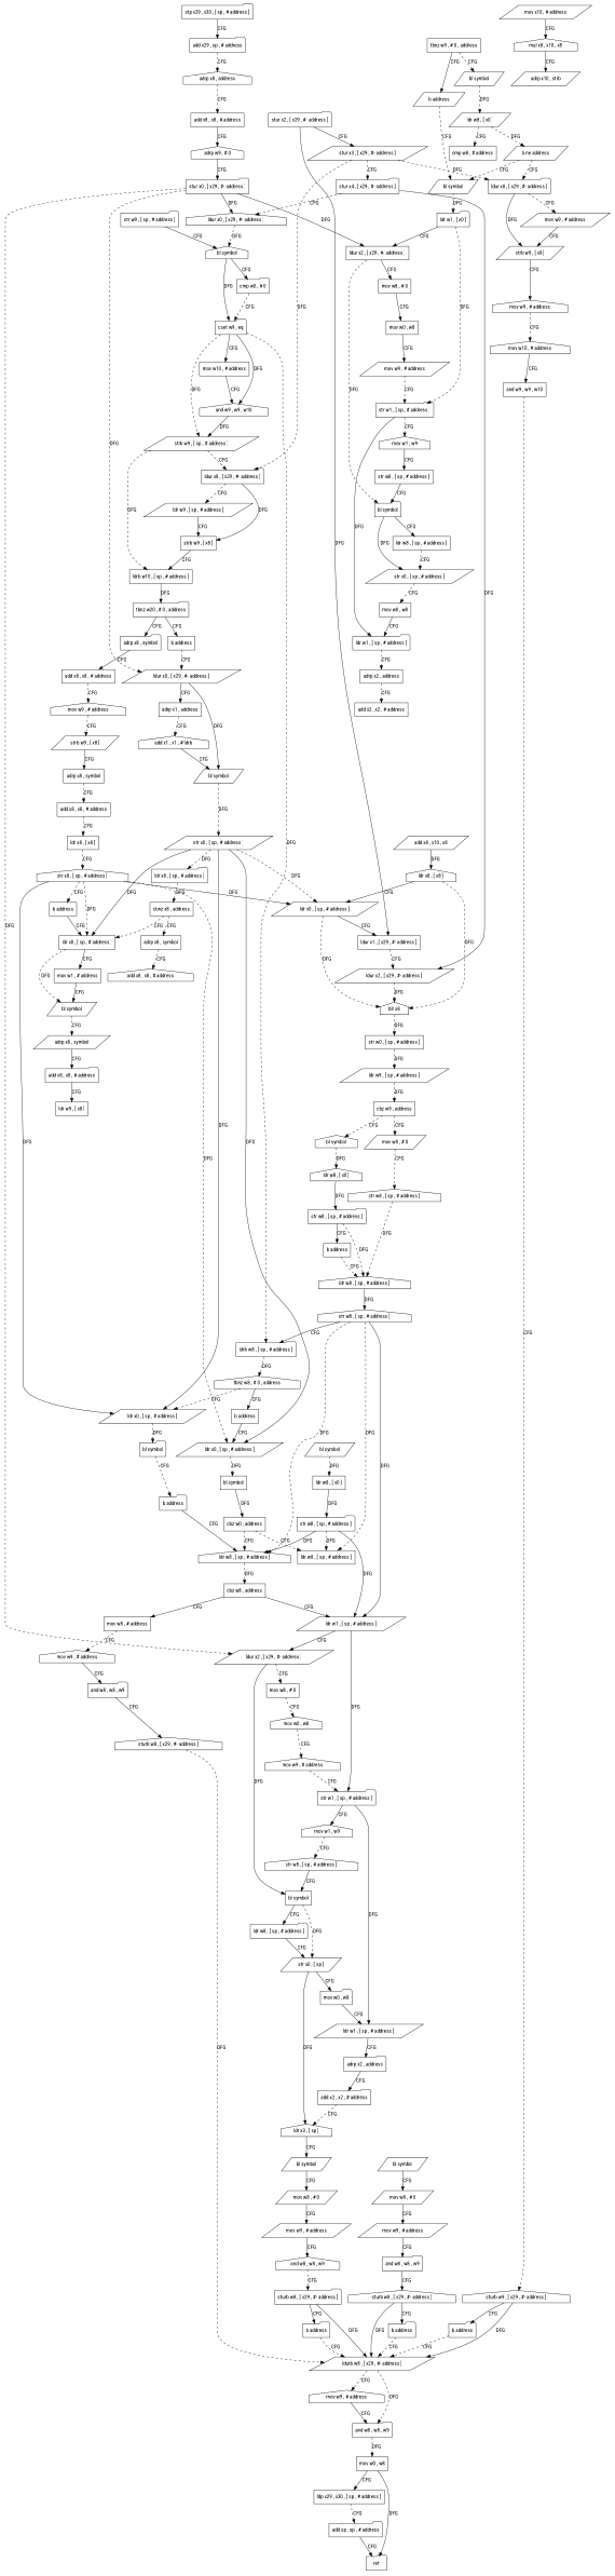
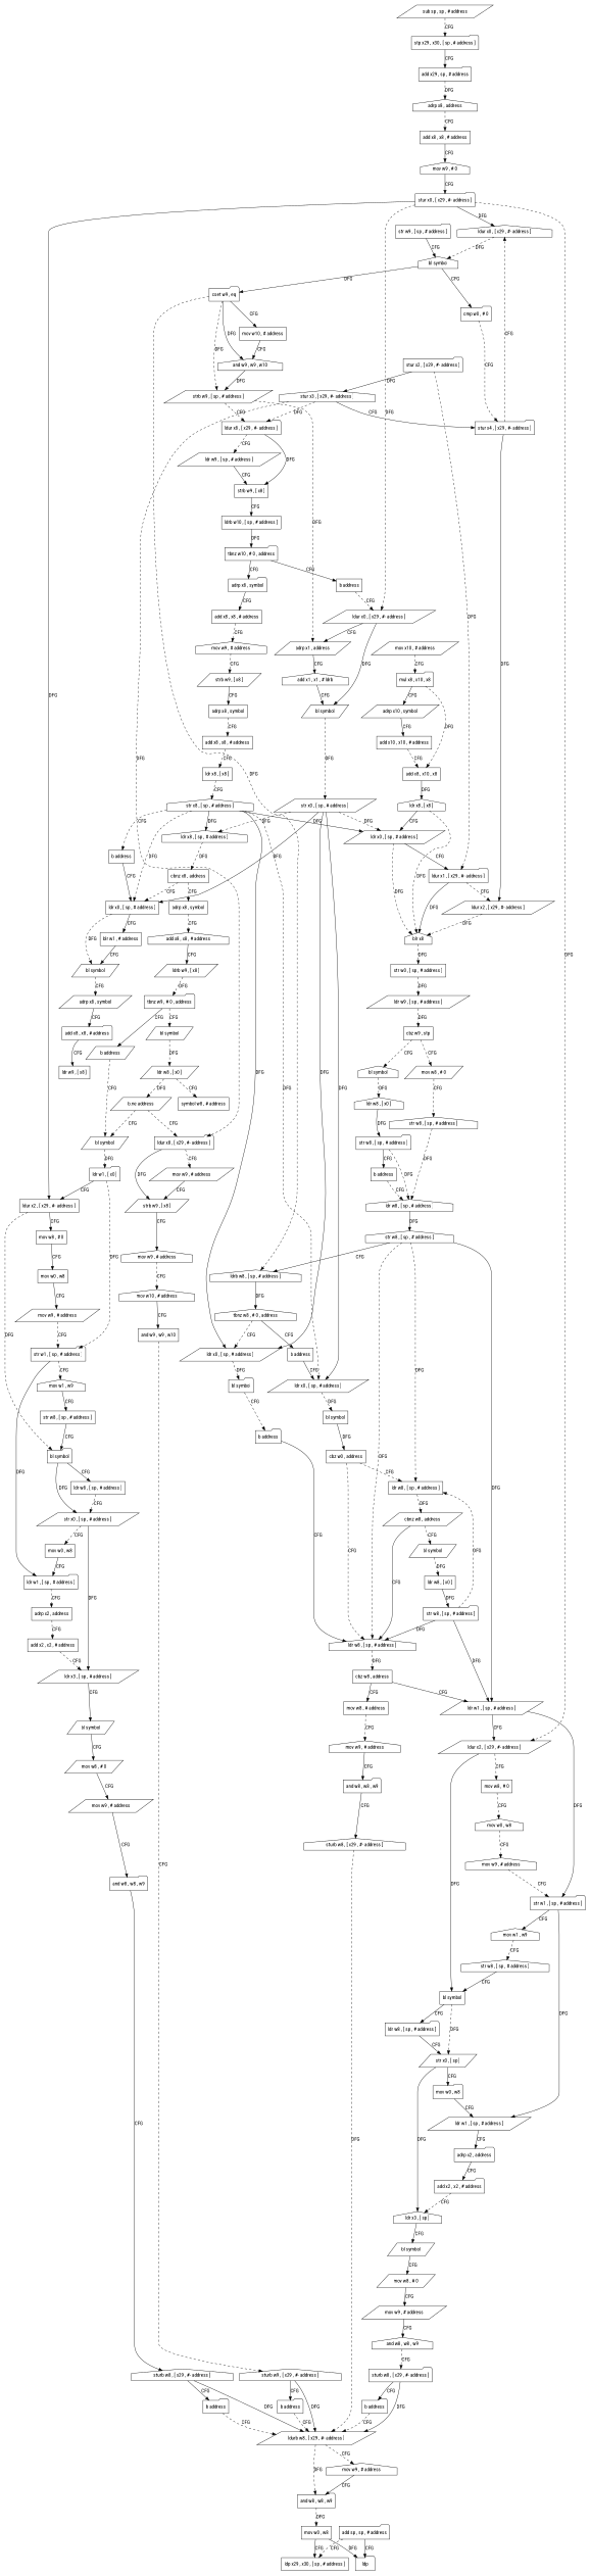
  digraph {
    fontname="Roboto Condensed"
    node [fontname="Roboto Condensed" shape=box]
    edge [fontname="Roboto Condensed" style=solid]
+   n1 [label="sub sp , sp , # address" shape=parallelogram]
    n2 [label="stp x29 , x30 , [ sp , # address ]" shape=folder]
    n3 [label="add x29 , sp , # address" shape=folder]
    n4 [label="adrp x8 , address" shape=house]
    n5 [label="add x8 , x8 , # address"]
-   n6 [label="adrp w9 , # 0" shape=house]
+   n6 [label="mov w9 , # 0" shape=house]
    n7 [label="stur x0 , [ x29 , #- address ]" shape=folder]
    n8 [label="ldur x0 , [ x29 , #- address ]" shape=house]
    n9 [label="ldur x0 , [ x29 , #- address ]" shape=parallelogram]
    n10 [label="ldur x2 , [ x29 , #- address ]"]
    n11 [label="ldur x2 , [ x29 , #- address ]" shape=parallelogram]
    n12 [label="bl symbol" shape=house]
-   n13 [label="adrp x1 , address"]
+   n13 [label="adrp x1 , address" shape=parallelogram]
    n14 [label="bl symbol" shape=parallelogram]
    n15 [label="mov w8 , # 0"]
    n16 [label="bl symbol" shape=folder]
    n17 [label="mov w8 , # 0"]
    n18 [label="bl symbol"]
    n19 [label="stur x2 , [ x29 , #- address ]" shape=folder]
-   n20 [label="stur x3 , [ x29 , #- address ]" shape=parallelogram]
-   n21 [label="ldur x1 , [ x29 , #- address ]"]
+   n20 [label="stur x3 , [ x29 , #- address ]" shape=house]
+   n21 [label="ldur x1 , [ x29 , #- address ]" shape=folder]
    n22 [label="stur x4 , [ x29 , #- address ]" shape=folder]
    n23 [label="ldur x8 , [ x29 , #- address ]" shape=folder]
    n24 [label="ldur x8 , [ x29 , #- address ]" shape=folder]
    n25 [label="ldur x2 , [ x29 , #- address ]" shape=parallelogram]
    n26 [label="blr x8" shape=house]
    n27 [label="ldr w9 , [ sp , # address ]" shape=parallelogram]
    n28 [label="strb w9 , [ x8 ]"]
    n29 [label="mov w9 , # address" shape=parallelogram]
    n30 [label="strb w9 , [ x8 ]" shape=parallelogram]
    n31 [label="cmp w0 , # 0" shape=folder]
    n32 [label="cset w9 , eq" shape=folder]
    n33 [label="str w9 , [ sp , # address ]" shape=folder]
    n34 [label="mov w10 , # address"]
    n35 [label="and w9 , w9 , w10" shape=house]
    n36 [label="strb w9 , [ sp , # address ]" shape=parallelogram]
-   n37 [label="ldrb w8 , [ sp , # address ]" shape=folder]
+   n37 [label="ldrb w8 , [ sp , # address ]" shape=house]
    n38 [label="ldrb w10 , [ sp , # address ]"]
-   n39 [label="tbnz w20 , # 0 , address" shape=folder]
+   n39 [label="tbnz w10 , # 0 , address" shape=folder]
    n40 [label="tbnz w8 , # 0 , address" shape=house]
    n41 [label="adrp x8 , symbol" shape=folder]
    n42 [label="b address"]
    n43 [label="add x8 , x8 , # address"]
    n44 [label="mov w9 , # address" shape=house]
    n45 [label="strb w9 , [ x8 ]" shape=parallelogram]
    n46 [label="adrp x8 , symbol"]
    n47 [label="add x8 , x8 , # address"]
    n48 [label="ldr x8 , [ x8 ]"]
    n49 [label="str x8 , [ sp , # address ]" shape=house]
    n50 [label="b address"]
    n51 [label="ldr x0 , [ sp , # address ]"]
    n52 [label="ldr x0 , [ sp , # address ]" shape=parallelogram]
-   n53 [label="ldr x8 , [ sp , # address ]" shape=folder]
+   n53 [label="ldr x8 , [ sp , # address ]" shape=house]
    n54 [label="ldr x0 , [ sp , # address ]" shape=parallelogram]
    n55 [label="ldr x0 , [ sp , # address ]" shape=parallelogram]
-   n56 [label="mov w1 , # address"]
+   n56 [label="blr w1 , # address"]
    n57 [label="bl symbol" shape=parallelogram]
    n58 [label="cbnz x8 , address"]
    n59 [label="bl symbol" shape=folder]
    n60 [label="bl symbol"]
    n61 [label="adrp x8 , symbol" shape=parallelogram]
    n62 [label="add x1 , x1 , # ldrb" shape=house]
    n63 [label="str x0 , [ sp , # address ]" shape=parallelogram]
    n64 [label="add x8 , x8 , # address" shape=folder]
    n65 [label="ldr w9 , [ x8 ]"]
    n66 [label="mov x10 , # address" shape=parallelogram]
-   n67 [label="mul x8 , x10 , x8" shape=house]
-   n68 [label="adrp x10 , strb" shape=parallelogram]
-   n69 [label="add x8 , x10 , x8" shape=parallelogram]
+   n67 [label="mul x8 , x10 , x8" shape=folder]
+   n68 [label="adrp x10 , symbol" shape=parallelogram]
+   n69 [label="add x8 , x10 , x8"]
+   n70 [label="add x10 , x10 , # address"]
    n71 [label="ldr x8 , [ x8 ]" shape=house]
    n72 [label="str w0 , [ sp , # address ]"]
    n73 [label="ldr w9 , [ sp , # address ]" shape=parallelogram]
-   n74 [label="cbz w9 , address"]
+   n74 [label="cbz w9 , stp"]
    n75 [label="mov w8 , # 0" shape=parallelogram]
    n76 [label="bl symbol" shape=house]
    n77 [label="str w8 , [ sp , # address ]" shape=house]
    n78 [label="ldr w8 , [ x0 ]" shape=house]
    n79 [label="ldr w8 , [ sp , # address ]" shape=house]
    n80 [label="str w8 , [ sp , # address ]" shape=folder]
    n81 [label="adrp x8 , symbol"]
    n82 [label="add x8 , x8 , # address" shape=house]
+   n83 [label="ldrb w9 , [ x8 ]" shape=parallelogram]
    n84 [label="str w8 , [ sp , # address ]" shape=house]
    n85 [label="ldr w8 , [ sp , # address ]" shape=house]
    n86 [label="ldr w1 , [ sp , # address ]" shape=parallelogram]
    n87 [label="ldr w8 , [ sp , # address ]"]
    n88 [label="b address"]
-   n89 [label="tbnz w9 , # 0 , address"]
+   n89 [label="tbnz w9 , # 0 , address" shape=folder]
    n90 [label="bl symbol" shape=parallelogram]
    n91 [label="b address" shape=parallelogram]
    n92 [label="ldr w8 , [ x0 ]" shape=parallelogram]
    n93 [label="bl symbol" shape=parallelogram]
-   n94 [label="cmp w8 , # address"]
+   n94 [label="symbol w8 , # address"]
    n95 [label="b.ne address" shape=parallelogram]
    n96 [label="ldr w1 , [ x0 ]" shape=folder]
    n97 [label="b address" shape=folder]
    n98 [label="cbz w8 , address"]
    n99 [label="mov w8 , # address"]
    n100 [label="b address"]
    n101 [label="cbz w0 , address"]
    n102 [label="str w1 , [ sp , # address ]" shape=folder]
+   n103 [label="cbnz w8 , address" shape=parallelogram]
    n104 [label="str w1 , [ sp , # address ]" shape=folder]
    n105 [label="mov w9 , # address" shape=house]
    n106 [label="mov w9 , # address" shape=house]
    n107 [label="and w8 , w8 , w9" shape=folder]
    n108 [label="mov w1 , w9" shape=house]
    n109 [label="ldr w1 , [ sp , # address ]" shape=parallelogram]
    n110 [label="bl symbol" shape=parallelogram]
    n111 [label="mov w1 , w9" shape=house]
    n112 [label="ldr w1 , [ sp , # address ]" shape=folder]
    n113 [label="mov w0 , w8"]
    n114 [label="ldr w8 , [ sp , # address ]"]
    n115 [label="str x0 , [ sp , # address ]" shape=parallelogram]
    n116 [label="mov w9 , # address" shape=parallelogram]
    n117 [label="str w8 , [ sp , # address ]"]
    n118 [label="adrp x2 , address"]
    n119 [label="mov w0 , w8"]
+   n120 [label="ldr x3 , [ sp , # address ]" shape=parallelogram]
    n121 [label="bl symbol" shape=parallelogram]
    n122 [label="add x2 , x2 , # address"]
    n123 [label="mov w8 , # 0" shape=parallelogram]
    n124 [label="mov w9 , # address" shape=parallelogram]
    n125 [label="and w8 , w8 , w9" shape=folder]
    n126 [label="sturb w8 , [ x29 , #- address ]" shape=house]
    n127 [label="b address" shape=folder]
    n128 [label="ldurb w8 , [ x29 , #- address ]" shape=parallelogram]
    n129 [label="mov w9 , # address" shape=house]
    n130 [label="and w8 , w8 , w9" shape=folder]
    n131 [label="mov w0 , w8"]
    n132 [label="mov w10 , # address" shape=house]
    n133 [label="and w9 , w9 , w10"]
    n134 [label="sturb w9 , [ x29 , #- address ]" shape=house]
    n135 [label="b address" shape=folder]
    n136 [label="sturb w8 , [ x29 , #- address ]" shape=house]
    n137 [label="mov w0 , w8" shape=house]
    n138 [label="ldr w8 , [ sp , # address ]" shape=folder]
    n139 [label="str x0 , [ sp ]" shape=parallelogram]
    n140 [label="mov w9 , # address" shape=house]
    n141 [label="str w8 , [ sp , # address ]" shape=house]
    n142 [label="adrp x2 , address" shape=folder]
    n143 [label="mov w0 , w8" shape=folder]
    n144 [label="ldr x3 , [ sp ]" shape=house]
    n145 [label="bl symbol" shape=parallelogram]
    n146 [label="add x2 , x2 , # address" shape=folder]
    n147 [label="mov w8 , # 0" shape=parallelogram]
    n148 [label="mov w9 , # address" shape=parallelogram]
    n149 [label="and w8 , w8 , w9" shape=house]
    n150 [label="sturb w8 , [ x29 , #- address ]" shape=folder]
    n151 [label="b address" shape=folder]
    n152 [label="ldr w8 , [ x0 ]"]
    n153 [label="str w8 , [ sp , # address ]" shape=folder]
    n154 [label="ldp x29 , x30 , [ sp , # address ]"]
-   n155 [label=ret shape=folder]
+   n155 [label=ldp shape=folder]
    n156 [label="add sp , sp , # address" shape=folder]
+   n1 -> n2 [label=CFG style=dashed]
    n2 -> n3 [label=CFG]
-   n3 -> n4 [label=CFG style=dashed]
+   n3 -> n4 [label=DFG style=dashed]
    n4 -> n5 [label=CFG style=dashed]
    n5 -> n6 [label=CFG]
    n6 -> n7 [label=CFG]
    n7 -> n8 [label=DFG]
    n7 -> n9 [label=DFG style=dashed]
    n7 -> n10 [label=DFG]
    n7 -> n11 [label=DFG style=dashed]
    n8 -> n12 [label=DFG style=dashed]
    n9 -> n13 [label=CFG]
    n9 -> n14 [label=DFG]
    n10 -> n15 [label=CFG]
    n10 -> n16 [label=DFG style=dashed]
    n11 -> n17 [label=CFG style=dashed]
    n11 -> n18 [label=DFG]
    n12 -> n31 [label=CFG]
    n12 -> n32 [label=DFG]
-   n13 -> n62 [label=CFG style=dashed]
+   n13 -> n62 [label=CFG]
    n14 -> n63 [label=DFG style=dashed]
    n15 -> n113 [label=CFG]
    n16 -> n114 [label=CFG]
    n16 -> n115 [label=DFG]
    n17 -> n137 [label=CFG style=dashed]
    n18 -> n138 [label=CFG]
    n18 -> n139 [label=DFG style=dashed]
-   n19 -> n20 [label=CFG]
-   n19 -> n21 [label=DFG]
-   n20 -> n22 [label=CFG style=dashed]
+   n19 -> n20 [label=DFG]
+   n19 -> n21 [label=DFG style=dashed]
+   n20 -> n22 [label=CFG]
    n20 -> n23 [label=DFG style=dashed]
    n20 -> n24 [label=DFG style=dashed]
    n21 -> n25 [label=CFG style=dashed]
+   n21 -> n26 [label=DFG]
    n22 -> n8 [label=CFG style=dashed]
    n22 -> n25 [label=DFG]
    n23 -> n27 [label=CFG style=dashed]
    n23 -> n28 [label=DFG]
    n24 -> n29 [label=CFG style=dashed]
    n24 -> n30 [label=DFG]
    n25 -> n26 [label=DFG style=dashed]
    n26 -> n72 [label=DFG style=dashed]
    n27 -> n28 [label=CFG]
    n28 -> n38 [label=CFG]
    n29 -> n30 [label=CFG]
    n30 -> n105 [label=CFG]
-   n31 -> n32 [label=CFG style=dashed]
+   n31 -> n22 [label=CFG style=dashed]
    n32 -> n34 [label=CFG]
    n32 -> n35 [label=DFG]
    n32 -> n36 [label=DFG style=dashed]
    n32 -> n37 [label=DFG style=dashed]
    n33 -> n12 [label=CFG]
    n34 -> n35 [label=CFG]
    n35 -> n36 [label=DFG]
    n36 -> n23 [label=CFG style=dashed]
-   n36 -> n38 [label=DFG style=dashed]
-   n37 -> n40 [label=DFG style=dashed]
+   n36 -> n13 [label=DFG style=dashed]
+   n37 -> n40 [label=DFG]
    n38 -> n39 [label=DFG]
    n39 -> n41 [label=CFG]
    n39 -> n42 [label=CFG]
    n40 -> n54 [label=CFG style=dashed]
    n40 -> n100 [label=CFG]
    n41 -> n43 [label=CFG]
    n42 -> n9 [label=CFG style=dashed]
    n43 -> n44 [label=CFG style=dashed]
    n44 -> n45 [label=CFG style=dashed]
    n45 -> n46 [label=CFG]
    n46 -> n47 [label=CFG style=dashed]
    n47 -> n48 [label=CFG style=dashed]
    n48 -> n49 [label=CFG style=dashed]
    n49 -> n50 [label=CFG style=dashed]
    n49 -> n51 [label=DFG style=dashed]
    n49 -> n52 [label=DFG]
+   n49 -> n53 [label=DFG]
    n49 -> n54 [label=DFG]
    n49 -> n55 [label=DFG style=dashed]
    n50 -> n51 [label=CFG]
    n51 -> n56 [label=CFG]
    n51 -> n57 [label=DFG style=dashed]
    n52 -> n21 [label=CFG]
    n52 -> n26 [label=DFG style=dashed]
    n53 -> n58 [label=DFG style=dashed]
    n54 -> n59 [label=DFG style=dashed]
    n55 -> n60 [label=DFG style=dashed]
    n56 -> n57 [label=CFG]
    n57 -> n61 [label=CFG style=dashed]
    n58 -> n51 [label=CFG style=dashed]
    n58 -> n81 [label=CFG style=dashed]
    n59 -> n97 [label=CFG style=dashed]
    n60 -> n101 [label=DFG]
    n61 -> n64 [label=CFG]
    n62 -> n14 [label=CFG]
    n63 -> n51 [label=DFG]
    n63 -> n52 [label=DFG style=dashed]
    n63 -> n53 [label=DFG style=dashed]
    n63 -> n54 [label=DFG]
    n63 -> n55 [label=DFG]
    n64 -> n65 [label=CFG]
-   n66 -> n67 [label=CFG]
+   n66 -> n67 [label=CFG style=dashed]
    n67 -> n68 [label=CFG]
+   n67 -> n69 [label=DFG style=dashed]
+   n68 -> n70 [label=CFG]
    n69 -> n71 [label=DFG]
+   n70 -> n69 [label=CFG style=dashed]
    n71 -> n26 [label=DFG style=dashed]
    n71 -> n52 [label=CFG]
    n72 -> n73 [label=DFG style=dashed]
    n73 -> n74 [label=DFG style=dashed]
    n74 -> n75 [label=CFG style=dashed]
    n74 -> n76 [label=CFG style=dashed]
    n75 -> n77 [label=CFG style=dashed]
    n76 -> n78 [label=DFG style=dashed]
    n77 -> n79 [label=DFG style=dashed]
    n78 -> n80 [label=DFG]
    n79 -> n84 [label=DFG]
    n80 -> n79 [label=DFG style=dashed]
    n80 -> n88 [label=CFG]
    n81 -> n82 [label=CFG style=dashed]
+   n82 -> n83 [label=CFG]
+   n83 -> n89 [label=DFG style=dashed]
    n84 -> n37 [label=CFG]
    n84 -> n85 [label=DFG style=dashed]
    n84 -> n86 [label=DFG]
    n84 -> n87 [label=DFG style=dashed]
    n85 -> n98 [label=DFG style=dashed]
    n86 -> n11 [label=CFG]
    n86 -> n102 [label=DFG]
+   n87 -> n103 [label=DFG style=dashed]
    n88 -> n79 [label=CFG style=dashed]
    n89 -> n90 [label=CFG style=dashed]
    n89 -> n91 [label=CFG]
    n90 -> n92 [label=DFG style=dashed]
    n91 -> n93 [label=CFG style=dashed]
    n92 -> n94 [label=CFG style=dashed]
    n92 -> n95 [label=DFG style=dashed]
    n93 -> n96 [label=DFG style=dashed]
    n95 -> n24 [label=CFG style=dashed]
    n95 -> n93 [label=CFG style=dashed]
    n96 -> n10 [label=CFG]
    n96 -> n104 [label=DFG style=dashed]
    n97 -> n85 [label=CFG]
    n98 -> n86 [label=CFG]
    n98 -> n99 [label=CFG]
    n99 -> n106 [label=CFG style=dashed]
    n100 -> n55 [label=CFG]
    n101 -> n85 [label=CFG style=dashed]
    n101 -> n87 [label=CFG style=dashed]
    n102 -> n108 [label=CFG]
    n102 -> n109 [label=DFG]
+   n103 -> n85 [label=CFG]
+   n103 -> n110 [label=CFG style=dashed]
    n104 -> n111 [label=CFG style=dashed]
    n104 -> n112 [label=DFG]
    n105 -> n132 [label=CFG style=dashed]
    n106 -> n107 [label=CFG]
    n107 -> n136 [label=CFG]
    n108 -> n141 [label=CFG style=dashed]
    n109 -> n142 [label=CFG]
    n110 -> n152 [label=DFG style=dashed]
    n111 -> n117 [label=CFG]
    n112 -> n118 [label=CFG style=dashed]
    n113 -> n116 [label=CFG]
    n114 -> n115 [label=CFG style=dashed]
    n115 -> n119 [label=CFG style=dashed]
+   n115 -> n120 [label=DFG]
    n116 -> n104 [label=CFG style=dashed]
    n117 -> n16 [label=CFG]
    n118 -> n122 [label=CFG style=dashed]
    n119 -> n112 [label=CFG]
+   n120 -> n121 [label=CFG]
    n121 -> n123 [label=CFG]
+   n122 -> n120 [label=CFG style=dashed]
    n123 -> n124 [label=CFG]
    n124 -> n125 [label=CFG]
    n125 -> n126 [label=CFG]
    n126 -> n127 [label=CFG]
    n126 -> n128 [label=DFG]
    n127 -> n128 [label=CFG style=dashed]
    n128 -> n129 [label=CFG style=dashed]
    n128 -> n130 [label=DFG style=dashed]
    n129 -> n130 [label=CFG]
    n130 -> n131 [label=DFG style=dashed]
    n131 -> n154 [label=CFG]
    n131 -> n155 [label=DFG]
    n132 -> n133 [label=CFG]
    n133 -> n134 [label=CFG style=dashed]
    n134 -> n128 [label=DFG]
    n134 -> n135 [label=CFG]
    n135 -> n128 [label=CFG style=dashed]
    n136 -> n128 [label=DFG style=dashed]
    n137 -> n140 [label=CFG style=dashed]
    n138 -> n139 [label=CFG]
    n139 -> n143 [label=CFG]
    n139 -> n144 [label=DFG]
    n140 -> n102 [label=CFG style=dashed]
    n141 -> n18 [label=CFG]
    n142 -> n146 [label=CFG]
    n143 -> n109 [label=CFG]
    n144 -> n145 [label=CFG]
    n145 -> n147 [label=CFG]
    n146 -> n144 [label=CFG style=dashed]
    n147 -> n148 [label=CFG]
    n148 -> n149 [label=CFG]
    n149 -> n150 [label=CFG style=dashed]
    n150 -> n128 [label=DFG]
    n150 -> n151 [label=CFG]
    n151 -> n128 [label=CFG style=dashed]
    n152 -> n153 [label=DFG]
    n153 -> n85 [label=DFG]
    n153 -> n86 [label=DFG]
    n153 -> n87 [label=DFG style=dashed]
-   n154 -> n156 [label=CFG style=dashed]
+   n156 -> n154 [label=CFG style=dashed]
    n156 -> n155 [label=CFG]
  }
